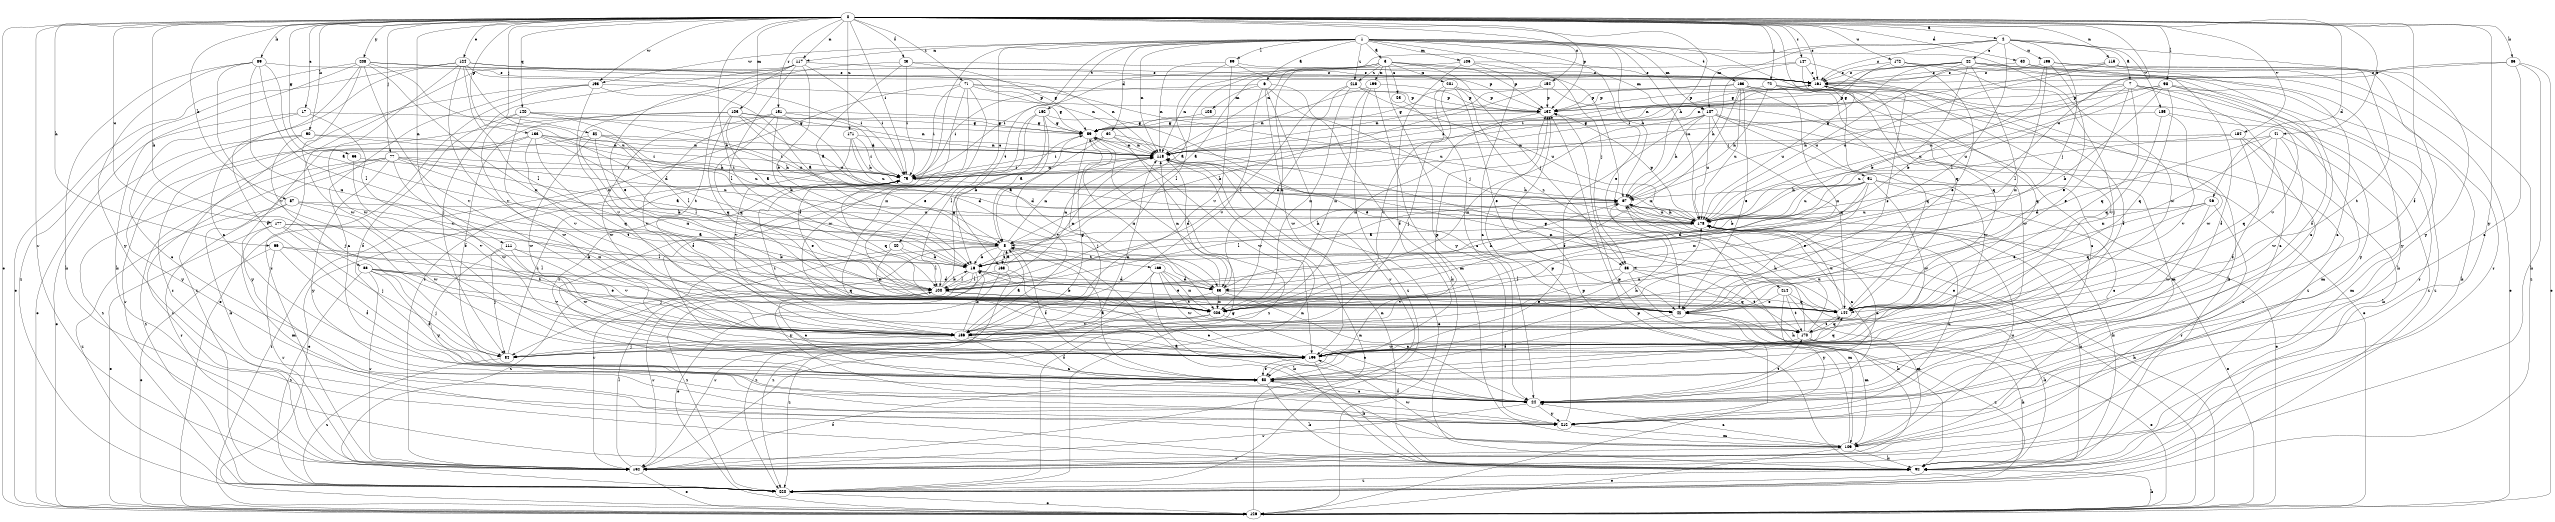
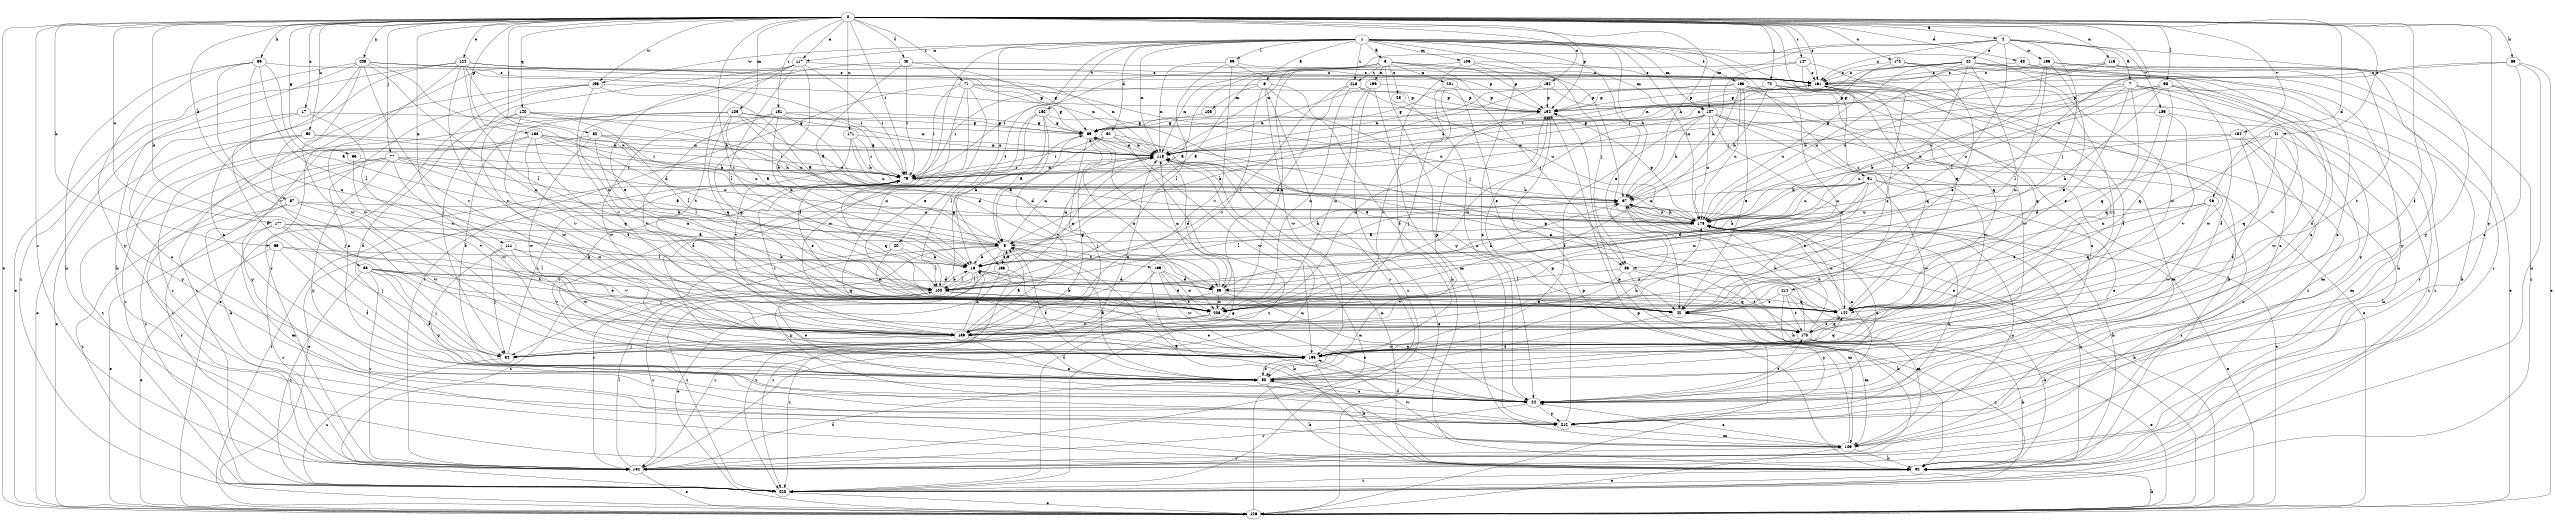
  strict digraph {
    0
    2
    16
    17
    26
    30
    41
    43
    50
    51
    55
    66
    67
    71
    72
    75
    77
    82
    85
    87
    88
    89
    90
    98
    103
    111
    115
    117
    124
    126
    133
    134
    140
    147
    151
    152
    154
    161
    171
    172
    177
    178
    184
    193
    208
    212
    83
    107
    118
    7
    22
    100
    185
    196
    42
    24
    33
    220
    186
    59
    144
    195
    203
    109
    8
    92
    84
    170
    1
    3
    6
    20
    32
    99
    105
    162
    163
    168
    214
    218
    23
    199
    201
    108
    169
    0 -> 2 [label=a]
    0 -> 16 [label=b]
    0 -> 17 [label=c]
    0 -> 26 [label=d]
    0 -> 30 [label=d]
    0 -> 41 [label=e]
    0 -> 43 [label=f]
    0 -> 50 [label=f]
    0 -> 51 [label=g]
    0 -> 55 [label=g]
    0 -> 66 [label=h]
    0 -> 67 [label=h]
    0 -> 71 [label=i]
    0 -> 72 [label=i]
    0 -> 75 [label=i]
    0 -> 77 [label=j]
    0 -> 82 [label=j]
    0 -> 85 [label=k]
    0 -> 87 [label=k]
    0 -> 88 [label=k]
    0 -> 89 [label=k]
    0 -> 90 [label=k]
    0 -> 98 [label=l]
    0 -> 103 [label=m]
    0 -> 111 [label=n]
    0 -> 115 [label=n]
    0 -> 117 [label=n]
    0 -> 124 [label=o]
    0 -> 126 [label=o]
    0 -> 133 [label=p]
    0 -> 134 [label=p]
    0 -> 140 [label=q]
    0 -> 147 [label=r]
    0 -> 151 [label=r]
    0 -> 152 [label=r]
    0 -> 154 [label=s]
    0 -> 161 [label=s]
    0 -> 171 [label=u]
    0 -> 172 [label=u]
    0 -> 177 [label=u]
    0 -> 178 [label=u]
    0 -> 184 [label=v]
    0 -> 193 [label=w]
    0 -> 208 [label=y]
    0 -> 212 [label=y]
    2 -> 161 [label=s]
    2 -> 212 [label=y]
    2 -> 83 [label=j]
    2 -> 107 [label=m]
    2 -> 118 [label=n]
    2 -> 7 [label=a]
    2 -> 22 [label=c]
    2 -> 100 [label=l]
    2 -> 185 [label=v]
    2 -> 196 [label=x]
    16 -> 100 [label=l]
    16 -> 42 [label=e]
    16 -> 24 [label=c]
    16 -> 33 [label=d]
    16 -> 220 [label=z]
    17 -> 126 [label=o]
    17 -> 24 [label=c]
    17 -> 186 [label=v]
    17 -> 59 [label=g]
    26 -> 152 [label=r]
    26 -> 178 [label=u]
    26 -> 42 [label=e]
    26 -> 144 [label=q]
    26 -> 195 [label=w]
    30 -> 50 [label=f]
    30 -> 126 [label=o]
    30 -> 161 [label=s]
    41 -> 118 [label=j]
    41 -> 33 [label=d]
    41 -> 144 [label=q]
    41 -> 195 [label=w]
    41 -> 203 [label=x]
    41 -> 109 [label=m]
    43 -> 75 [label=i]
    43 -> 161 [label=s]
    43 -> 59 [label=g]
    43 -> 203 [label=x]
    43 -> 8 [label=a]
    50 -> 67 [label=h]
    50 -> 75 [label=i]
    50 -> 24 [label=c]
    50 -> 8 [label=a]
    50 -> 92 [label=k]
    51 -> 16 [label=b]
    51 -> 67 [label=h]
    51 -> 126 [label=o]
    51 -> 178 [label=u]
    51 -> 42 [label=e]
    51 -> 24 [label=c]
    51 -> 33 [label=d]
    51 -> 195 [label=w]
    51 -> 203 [label=x]
    55 -> 75 [label=i]
    55 -> 186 [label=v]
    66 -> 16 [label=b]
    66 -> 50 [label=f]
    66 -> 126 [label=o]
    66 -> 152 [label=r]
    66 -> 100 [label=l]
    67 -> 178 [label=u]
    67 -> 100 [label=l]
    67 -> 24 [label=c]
    67 -> 92 [label=k]
    71 -> 75 [label=i]
    71 -> 134 [label=p]
    71 -> 152 [label=r]
    71 -> 178 [label=u]
    71 -> 42 [label=e]
    71 -> 59 [label=g]
    71 -> 195 [label=w]
    71 -> 203 [label=x]
    72 -> 67 [label=h]
    72 -> 134 [label=p]
    72 -> 220 [label=z]
    72 -> 144 [label=q]
    72 -> 203 [label=x]
    75 -> 67 [label=h]
    75 -> 126 [label=o]
    75 -> 161 [label=s]
    75 -> 118 [label=n]
    75 -> 42 [label=e]
    75 -> 144 [label=q]
    77 -> 16 [label=b]
    77 -> 75 [label=i]
    77 -> 152 [label=r]
    77 -> 178 [label=u]
    77 -> 212 [label=y]
    77 -> 220 [label=z]
    77 -> 195 [label=w]
    77 -> 8 [label=a]
    77 -> 92 [label=k]
    82 -> 67 [label=h]
    82 -> 178 [label=u]
    82 -> 212 [label=y]
    82 -> 118 [label=n]
    82 -> 195 [label=w]
    82 -> 203 [label=x]
    85 -> 126 [label=o]
    85 -> 161 [label=s]
    85 -> 178 [label=u]
    85 -> 24 [label=c]
    85 -> 92 [label=k]
    87 -> 152 [label=r]
    87 -> 178 [label=u]
    87 -> 220 [label=z]
    87 -> 195 [label=w]
    87 -> 203 [label=x]
    88 -> 50 [label=f]
    88 -> 152 [label=r]
    88 -> 42 [label=e]
    88 -> 33 [label=d]
    88 -> 220 [label=z]
    88 -> 186 [label=v]
    88 -> 144 [label=q]
    88 -> 84 [label=j]
    89 -> 161 [label=s]
    89 -> 212 [label=y]
    89 -> 100 [label=l]
    89 -> 186 [label=v]
    89 -> 203 [label=x]
    89 -> 8 [label=a]
    89 -> 92 [label=k]
    90 -> 75 [label=i]
    90 -> 126 [label=o]
    90 -> 212 [label=y]
    90 -> 118 [label=n]
    90 -> 84 [label=j]
    98 -> 16 [label=b]
    98 -> 67 [label=h]
    98 -> 134 [label=p]
    98 -> 178 [label=u]
    98 -> 220 [label=z]
    98 -> 186 [label=v]
    98 -> 144 [label=q]
    98 -> 92 [label=k]
    103 -> 50 [label=f]
    103 -> 152 [label=r]
    103 -> 178 [label=u]
    103 -> 118 [label=n]
    103 -> 33 [label=d]
    103 -> 59 [label=g]
    103 -> 144 [label=q]
    103 -> 8 [label=a]
    111 -> 16 [label=b]
    111 -> 212 [label=y]
    111 -> 186 [label=v]
    111 -> 195 [label=w]
    111 -> 84 [label=j]
    115 -> 161 [label=s]
    115 -> 178 [label=u]
    115 -> 118 [label=n]
    115 -> 220 [label=z]
    115 -> 170 [label=t]
    117 -> 16 [label=b]
    117 -> 75 [label=i]
    117 -> 152 [label=r]
    117 -> 161 [label=s]
    117 -> 100 [label=l]
    117 -> 42 [label=e]
    117 -> 84 [label=j]
    117 -> 170 [label=t]
    124 -> 75 [label=i]
    124 -> 161 [label=s]
    124 -> 178 [label=u]
    124 -> 118 [label=n]
    124 -> 100 [label=l]
    124 -> 24 [label=c]
    124 -> 220 [label=z]
    124 -> 186 [label=v]
    124 -> 195 [label=w]
    126 -> 67 [label=h]
    126 -> 75 [label=i]
    126 -> 134 [label=p]
    126 -> 118 [label=n]
    126 -> 92 [label=k]
    133 -> 67 [label=h]
    133 -> 75 [label=i]
    133 -> 152 [label=r]
    133 -> 118 [label=n]
    133 -> 100 [label=l]
    133 -> 220 [label=z]
    133 -> 144 [label=q]
    133 -> 170 [label=t]
    134 -> 59 [label=g]
    134 -> 203 [label=x]
    140 -> 50 [label=f]
    140 -> 178 [label=u]
    140 -> 100 [label=l]
    140 -> 186 [label=v]
    140 -> 59 [label=g]
    140 -> 195 [label=w]
    147 -> 50 [label=f]
    147 -> 67 [label=h]
    147 -> 75 [label=i]
    147 -> 161 [label=s]
    147 -> 144 [label=q]
    151 -> 16 [label=b]
    151 -> 75 [label=i]
    151 -> 33 [label=d]
    151 -> 186 [label=v]
    151 -> 59 [label=g]
    151 -> 144 [label=q]
    151 -> 195 [label=w]
    152 -> 50 [label=f]
    152 -> 67 [label=h]
    152 -> 126 [label=o]
    152 -> 118 [label=n]
    152 -> 100 [label=l]
    154 -> 16 [label=b]
    154 -> 134 [label=p]
    154 -> 59 [label=g]
    154 -> 92 [label=k]
    161 -> 134 [label=p]
    161 -> 178 [label=u]
    161 -> 220 [label=z]
    161 -> 186 [label=v]
    161 -> 195 [label=w]
    171 -> 67 [label=h]
    171 -> 75 [label=i]
    171 -> 178 [label=u]
    171 -> 118 [label=n]
    171 -> 186 [label=v]
    172 -> 75 [label=i]
    172 -> 161 [label=s]
    172 -> 42 [label=e]
    172 -> 92 [label=k]
    172 -> 84 [label=j]
    177 -> 126 [label=o]
    177 -> 100 [label=l]
    177 -> 109 [label=m]
    177 -> 8 [label=a]
    177 -> 84 [label=j]
    177 -> 170 [label=t]
    178 -> 67 [label=h]
    178 -> 126 [label=o]
    178 -> 134 [label=p]
    178 -> 24 [label=c]
    178 -> 8 [label=a]
    184 -> 50 [label=f]
    184 -> 152 [label=r]
    184 -> 178 [label=u]
    184 -> 118 [label=n]
    184 -> 92 [label=k]
    193 -> 126 [label=o]
    193 -> 134 [label=p]
    193 -> 24 [label=c]
    193 -> 220 [label=z]
    193 -> 186 [label=v]
    193 -> 8 [label=a]
    208 -> 50 [label=f]
    208 -> 126 [label=o]
    208 -> 161 [label=s]
    208 -> 118 [label=n]
    208 -> 33 [label=d]
    208 -> 186 [label=v]
    208 -> 195 [label=w]
    208 -> 203 [label=x]
    208 -> 92 [label=k]
    212 -> 134 [label=p]
    212 -> 178 [label=u]
    212 -> 109 [label=m]
    83 -> 100 [label=l]
    83 -> 186 [label=v]
    83 -> 109 [label=m]
    83 -> 92 [label=k]
    83 -> 170 [label=t]
    107 -> 50 [label=f]
    107 -> 67 [label=h]
    107 -> 126 [label=o]
    107 -> 178 [label=u]
    107 -> 59 [label=g]
    107 -> 144 [label=q]
    107 -> 195 [label=w]
    107 -> 203 [label=x]
    107 -> 109 [label=m]
    118 -> 75 [label=i]
    118 -> 33 [label=d]
    7 -> 75 [label=i]
    7 -> 134 [label=p]
    7 -> 152 [label=r]
    7 -> 178 [label=u]
    7 -> 212 [label=y]
    7 -> 42 [label=e]
    7 -> 24 [label=c]
    7 -> 144 [label=q]
    22 -> 16 [label=b]
    22 -> 50 [label=f]
    22 -> 75 [label=i]
    22 -> 152 [label=r]
    22 -> 161 [label=s]
    22 -> 178 [label=u]
    22 -> 118 [label=n]
    22 -> 24 [label=c]
    22 -> 59 [label=g]
    22 -> 203 [label=x]
    100 -> 16 [label=b]
    100 -> 152 [label=r]
    100 -> 118 [label=n]
    100 -> 42 [label=e]
    100 -> 59 [label=g]
    100 -> 144 [label=q]
    185 -> 186 [label=v]
    185 -> 59 [label=g]
    185 -> 144 [label=q]
    185 -> 109 [label=m]
    196 -> 16 [label=b]
    196 -> 161 [label=s]
    196 -> 212 [label=y]
    196 -> 100 [label=l]
    196 -> 42 [label=e]
    196 -> 24 [label=c]
    42 -> 50 [label=f]
    42 -> 161 [label=s]
    42 -> 220 [label=z]
    42 -> 109 [label=m]
    24 -> 50 [label=f]
    24 -> 152 [label=r]
    24 -> 212 [label=y]
    24 -> 170 [label=t]
    33 -> 67 [label=h]
    33 -> 152 [label=r]
    33 -> 118 [label=n]
    33 -> 24 [label=c]
    33 -> 144 [label=q]
    33 -> 203 [label=x]
    220 -> 126 [label=o]
    220 -> 59 [label=g]
    186 -> 16 [label=b]
    186 -> 50 [label=f]
    186 -> 178 [label=u]
    186 -> 24 [label=c]
    186 -> 59 [label=g]
    186 -> 8 [label=a]
    186 -> 84 [label=j]
    59 -> 118 [label=n]
    59 -> 186 [label=v]
    59 -> 195 [label=w]
    59 -> 203 [label=x]
    59 -> 84 [label=j]
    144 -> 178 [label=u]
    144 -> 118 [label=n]
    144 -> 59 [label=g]
    144 -> 170 [label=t]
    195 -> 50 [label=f]
    195 -> 75 [label=i]
    195 -> 134 [label=p]
    195 -> 144 [label=q]
    195 -> 92 [label=k]
    203 -> 16 [label=b]
    203 -> 24 [label=c]
    203 -> 220 [label=z]
    203 -> 186 [label=v]
    109 -> 126 [label=o]
    109 -> 134 [label=p]
    109 -> 152 [label=r]
    109 -> 178 [label=u]
    109 -> 24 [label=c]
    109 -> 195 [label=w]
    109 -> 8 [label=a]
    109 -> 92 [label=k]
    8 -> 16 [label=b]
    8 -> 50 [label=f]
    8 -> 67 [label=h]
    8 -> 152 [label=r]
    8 -> 212 [label=y]
    8 -> 118 [label=n]
    8 -> 84 [label=j]
    8 -> 168 [label=t]
    8 -> 169 [label=t]
    92 -> 134 [label=p]
    92 -> 178 [label=u]
    92 -> 118 [label=n]
    92 -> 220 [label=z]
    84 -> 75 [label=i]
    84 -> 118 [label=n]
    84 -> 220 [label=z]
    170 -> 67 [label=h]
    170 -> 126 [label=o]
    170 -> 178 [label=u]
    170 -> 144 [label=q]
    170 -> 195 [label=w]
    170 -> 92 [label=k]
    1 -> 50 [label=f]
    1 -> 67 [label=h]
    1 -> 117 [label=n]
    1 -> 178 [label=u]
    1 -> 193 [label=w]
    1 -> 83 [label=j]
    1 -> 107 [label=m]
    1 -> 118 [label=n]
    1 -> 42 [label=e]
    1 -> 144 [label=q]
    1 -> 195 [label=w]
    1 -> 3 [label=a]
    1 -> 6 [label=a]
    1 -> 20 [label=c]
    1 -> 32 [label=d]
    1 -> 99 [label=l]
    1 -> 105 [label=m]
    1 -> 162 [label=t]
    1 -> 163 [label=t]
    1 -> 168 [label=t]
-   201 -> 214 [label=z]
+   1 -> 214 [label=z]
    1 -> 218 [label=z]
    3 -> 134 [label=p]
    3 -> 212 [label=y]
    3 -> 83 [label=j]
    3 -> 107 [label=m]
    3 -> 118 [label=n]
    3 -> 203 [label=x]
    3 -> 8 [label=a]
    3 -> 218 [label=z]
    3 -> 23 [label=c]
    3 -> 199 [label=x]
    3 -> 201 [label=x]
    6 -> 75 [label=i]
    6 -> 152 [label=r]
    6 -> 83 [label=j]
    6 -> 186 [label=v]
    6 -> 195 [label=w]
    6 -> 92 [label=k]
    6 -> 108 [label=m]
    20 -> 16 [label=b]
    20 -> 100 [label=l]
    20 -> 220 [label=z]
    20 -> 203 [label=x]
    32 -> 75 [label=i]
    32 -> 126 [label=o]
    32 -> 118 [label=n]
    32 -> 220 [label=z]
    32 -> 8 [label=a]
    99 -> 134 [label=p]
    99 -> 161 [label=s]
    99 -> 118 [label=n]
    99 -> 100 [label=l]
    99 -> 186 [label=v]
    105 -> 50 [label=f]
    105 -> 126 [label=o]
    105 -> 161 [label=s]
    105 -> 24 [label=c]
    105 -> 8 [label=a]
    162 -> 16 [label=b]
    162 -> 50 [label=f]
    162 -> 100 [label=l]
    162 -> 42 [label=e]
    162 -> 59 [label=g]
    162 -> 8 [label=a]
    163 -> 134 [label=p]
    163 -> 178 [label=u]
    163 -> 118 [label=n]
    163 -> 42 [label=e]
    163 -> 24 [label=c]
    163 -> 144 [label=q]
    163 -> 195 [label=w]
    163 -> 203 [label=x]
    168 -> 126 [label=o]
    168 -> 118 [label=n]
    168 -> 100 [label=l]
    168 -> 24 [label=c]
    168 -> 220 [label=z]
    168 -> 8 [label=a]
    214 -> 212 [label=y]
    214 -> 42 [label=e]
    214 -> 109 [label=m]
    214 -> 92 [label=k]
    214 -> 170 [label=t]
    218 -> 134 [label=p]
    218 -> 178 [label=u]
    218 -> 100 [label=l]
    218 -> 33 [label=d]
    218 -> 203 [label=x]
    23 -> 24 [label=c]
    199 -> 134 [label=p]
    199 -> 118 [label=n]
    199 -> 220 [label=z]
    199 -> 203 [label=x]
    199 -> 109 [label=m]
    201 -> 134 [label=p]
    201 -> 42 [label=e]
    201 -> 186 [label=v]
    201 -> 84 [label=j]
    108 -> 59 [label=g]
    169 -> 33 [label=d]
    169 -> 220 [label=z]
    169 -> 195 [label=w]
    169 -> 203 [label=x]
    169 -> 92 [label=k]
    169 -> 170 [label=t]
  }
